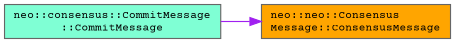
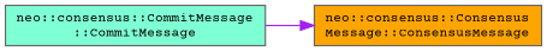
  digraph {
    rankdir=LR
    fontname="Courier Prime"
    node [fontname="Courier Prime" fontsize=10 shape=box style=filled]
    n1 [color=gray40 fillcolor=aquamarine fontcolor=black height=0.2 label="neo::consensus::CommitMessage\l::CommitMessage" width=0.4]
-   n2 [color=grey40 fillcolor=orange height=0.2 label="neo::neo::Consensus\lMessage::ConsensusMessage" width=0.4]
+   n2 [color=grey40 fillcolor=orange height=0.2 label="neo::consensus::Consensus\lMessage::ConsensusMessage" width=0.4]
    n1 -> n2 [color=purple fontname="Courier Prime" fontsize=10 labelfontname=Helvetica labelfontsize=10 style=solid]
  }
